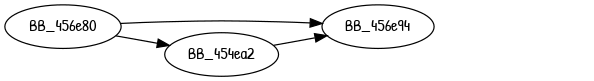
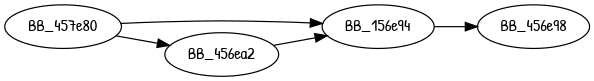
  digraph {
    fontname="Patrick Hand"
    rankdir=LR
    node [fontname="Patrick Hand"]
    edge [fontname="Patrick Hand"]
-   BB_456e80
-   BB_456e94
-   BB_456ea2 [label=BB_454ea2]
+   BB_456e80 [label=BB_457e80]
+   BB_456e94 [label=BB_156e94]
+   BB_456ea2
+   BB_456e98
    BB_456e80 -> BB_456e94
    BB_456e80 -> BB_456ea2
+   BB_456e94 -> BB_456e98
    BB_456ea2 -> BB_456e94
  }
